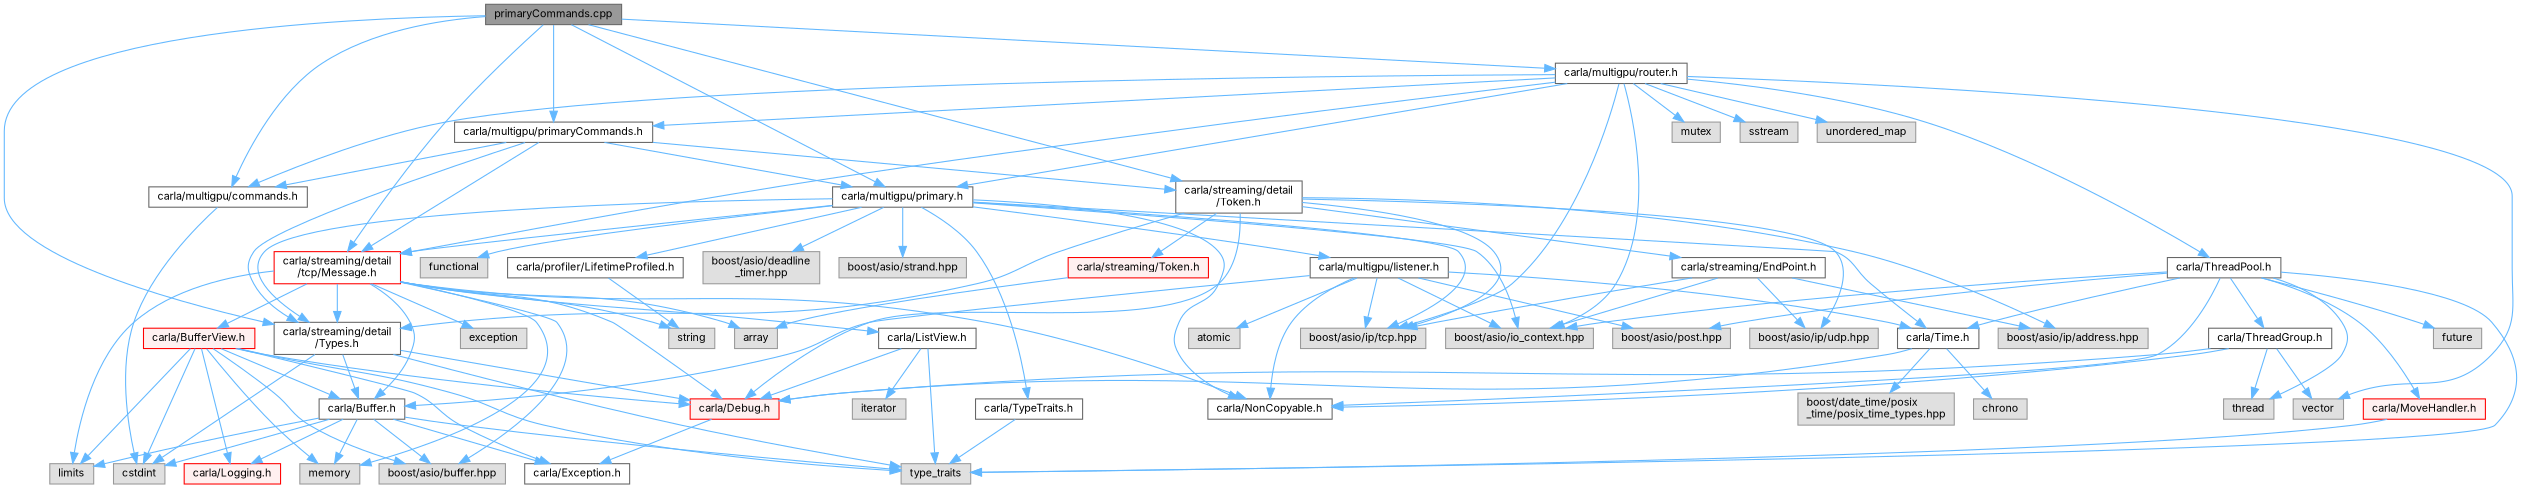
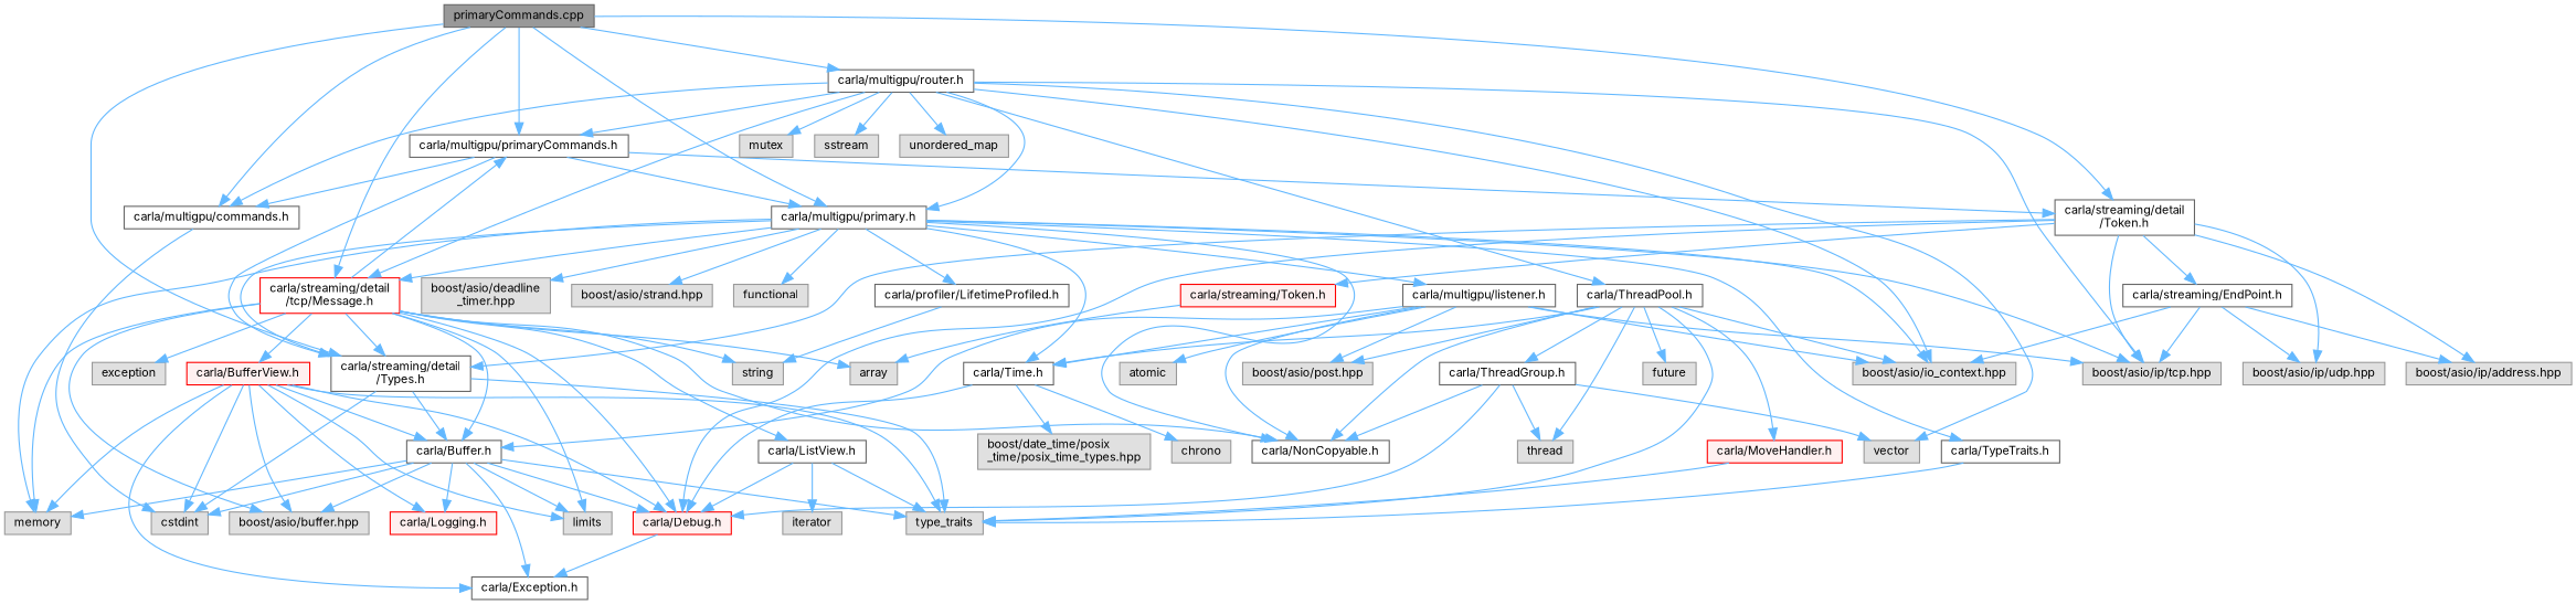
  digraph {
    fontname=Inter
    node [color=grey60 fillcolor="#E0E0E0" fontname=Inter fontsize=10 shape=box style=filled]
    edge [color=steelblue1 fontname=Inter fontsize=10 labelfontname=Helvetica labelfontsize=10 style=solid]
    n1 [color=gray40 fillcolor=grey60 fontcolor=black height=0.2 label="primaryCommands.cpp" width=0.4]
    n2 [color=grey40 fillcolor=white height=0.2 label="carla/multigpu/primaryCommands.h" width=0.4]
    n3 [color=grey40 fillcolor=white height=0.2 label="carla/multigpu/commands.h" width=0.4]
    n4 [color=grey40 fillcolor=white height=0.2 label="carla/multigpu/primary.h" width=0.4]
    n5 [color=grey40 fillcolor=white height=0.2 label="carla/streaming/detail\l/Types.h" width=0.4]
    n6 [color=red fillcolor=white height=0.2 label="carla/streaming/detail\l/tcp/Message.h" width=0.4]
    n7 [color=grey40 fillcolor=white height=0.2 label="carla/streaming/detail\l/Token.h" width=0.4]
    n8 [color=grey40 fillcolor=white height=0.2 label="carla/multigpu/router.h" width=0.4]
    n9 [height=0.2 label=cstdint width=0.4]
    n10 [color=grey40 fillcolor=white height=0.2 label="carla/NonCopyable.h" width=0.4]
    n11 [color=grey40 fillcolor=white height=0.2 label="carla/Time.h" width=0.4]
    n12 [color=grey40 fillcolor=white height=0.2 label="carla/TypeTraits.h" width=0.4]
    n13 [color=grey40 fillcolor=white height=0.2 label="carla/profiler/LifetimeProfiled.h" width=0.4]
    n14 [height=0.2 label=memory width=0.4]
    n15 [color=grey40 fillcolor=white height=0.2 label="carla/multigpu/listener.h" width=0.4]
    n16 [height=0.2 label="boost/asio/io_context.hpp" width=0.4]
    n17 [height=0.2 label="boost/asio/ip/tcp.hpp" width=0.4]
    n18 [height=0.2 label="boost/asio/deadline\l_timer.hpp" width=0.4]
    n19 [height=0.2 label="boost/asio/strand.hpp" width=0.4]
    n20 [height=0.2 label=functional width=0.4]
    n21 [height=0.2 label=type_traits width=0.4]
    n22 [color=grey40 fillcolor=white height=0.2 label="carla/Buffer.h" width=0.4]
    n23 [color=red fillcolor="#FFF0F0" height=0.2 label="carla/Debug.h" width=0.4]
    n24 [height=0.2 label=string width=0.4]
    n25 [height=0.2 label="boost/asio/buffer.hpp" width=0.4]
    n26 [height=0.2 label=limits width=0.4]
    n27 [color=grey40 fillcolor=white height=0.2 label="carla/ListView.h" width=0.4]
    n28 [color=red fillcolor="#FFF0F0" height=0.2 label="carla/BufferView.h" width=0.4]
    n29 [height=0.2 label=array width=0.4]
    n30 [height=0.2 label=exception width=0.4]
    n31 [color=grey40 fillcolor=white height=0.2 label="carla/streaming/EndPoint.h" width=0.4]
    n32 [height=0.2 label="boost/asio/ip/address.hpp" width=0.4]
    n33 [height=0.2 label="boost/asio/ip/udp.hpp" width=0.4]
    n34 [color=red fillcolor="#FFF0F0" height=0.2 label="carla/streaming/Token.h" width=0.4]
    n35 [color=grey40 fillcolor=white height=0.2 label="carla/ThreadPool.h" width=0.4]
    n36 [height=0.2 label=vector width=0.4]
    n37 [height=0.2 label=mutex width=0.4]
    n38 [height=0.2 label=sstream width=0.4]
    n39 [height=0.2 label=unordered_map width=0.4]
    n40 [height=0.2 label="boost/date_time/posix\l_time/posix_time_types.hpp" width=0.4]
    n41 [height=0.2 label=chrono width=0.4]
    n42 [height=0.2 label="boost/asio/post.hpp" width=0.4]
    n43 [height=0.2 label=atomic width=0.4]
    n44 [color=grey40 fillcolor=white height=0.2 label="carla/Exception.h" width=0.4]
    n45 [color=red fillcolor="#FFF0F0" height=0.2 label="carla/Logging.h" width=0.4]
    n46 [height=0.2 label=iterator width=0.4]
    n47 [color=red fillcolor="#FFF0F0" height=0.2 label="carla/MoveHandler.h" width=0.4]
    n48 [color=grey40 fillcolor=white height=0.2 label="carla/ThreadGroup.h" width=0.4]
    n49 [height=0.2 label=thread width=0.4]
    n50 [height=0.2 label=future width=0.4]
    n1 -> n2
    n1 -> n3
    n1 -> n4
    n1 -> n5
    n1 -> n6
    n1 -> n7
    n1 -> n8
    n2 -> n3
    n2 -> n4
    n2 -> n5
-   n2 -> n6
+   n6 -> n2
    n2 -> n7
    n3 -> n9
    n4 -> n5
    n4 -> n6
    n4 -> n10
    n4 -> n11
    n4 -> n12
    n4 -> n13
+   n4 -> n14
    n4 -> n15
    n4 -> n16
    n4 -> n17
    n4 -> n18
    n4 -> n19
    n4 -> n20
    n5 -> n9
    n5 -> n21
    n5 -> n22
    n6 -> n5
    n6 -> n10
    n6 -> n14
    n6 -> n22
    n6 -> n23
    n6 -> n24
    n6 -> n25
    n6 -> n26
    n6 -> n27
    n6 -> n28
    n6 -> n29
    n6 -> n30
    n7 -> n5
    n7 -> n17
    n7 -> n23
    n7 -> n31
    n7 -> n32
    n7 -> n33
    n7 -> n34
    n8 -> n2
    n8 -> n3
    n8 -> n4
    n8 -> n6
    n8 -> n16
    n8 -> n17
    n8 -> n35
    n8 -> n36
    n8 -> n37
    n8 -> n38
    n8 -> n39
    n11 -> n23
    n11 -> n40
    n11 -> n41
    n12 -> n21
    n13 -> n24
    n15 -> n10
    n15 -> n11
    n15 -> n16
    n15 -> n17
    n15 -> n22
    n15 -> n42
    n15 -> n43
    n22 -> n9
    n22 -> n14
    n22 -> n21
-   n5 -> n23
+   n22 -> n23
    n22 -> n25
    n22 -> n26
    n22 -> n44
    n22 -> n45
    n23 -> n44
    n27 -> n21
    n27 -> n23
    n27 -> n46
    n28 -> n9
    n28 -> n14
    n28 -> n21
    n28 -> n22
    n28 -> n23
    n28 -> n25
    n28 -> n26
    n28 -> n44
    n28 -> n45
    n31 -> n16
    n31 -> n17
    n31 -> n32
    n31 -> n33
    n34 -> n29
    n35 -> n10
    n35 -> n11
    n35 -> n16
    n35 -> n21
    n35 -> n42
    n35 -> n47
    n35 -> n48
    n35 -> n49
    n35 -> n50
    n47 -> n21
    n48 -> n10
    n48 -> n23
    n48 -> n36
    n48 -> n49
  }
